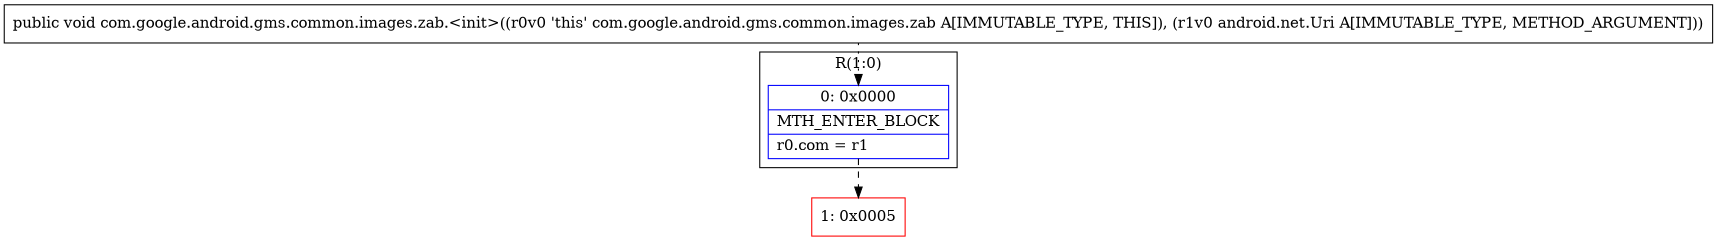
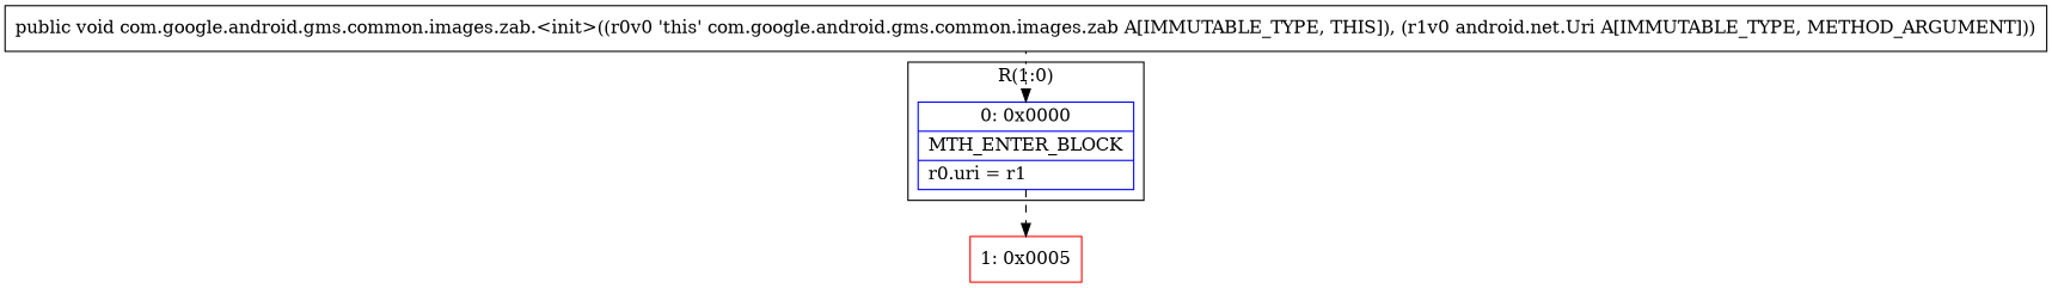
  digraph {
    node [shape=record]
-   n1 [color=blue label="{0\:\ 0x0000|MTH_ENTER_BLOCK\l|r0.com = r1\l}"]
+   n1 [color=blue label="{0\:\ 0x0000|MTH_ENTER_BLOCK\l|r0.uri = r1\l}"]
    n2 [color=red label="{1\:\ 0x0005}"]
    n3 [label="{public void com.google.android.gms.common.images.zab.\<init\>((r0v0 'this' com.google.android.gms.common.images.zab A[IMMUTABLE_TYPE, THIS]), (r1v0 android.net.Uri A[IMMUTABLE_TYPE, METHOD_ARGUMENT])) }"]
    subgraph cluster_1 {
      label="R(1:0)"
      n1
    }
    n1 -> n2 [style=dashed]
    n3 -> n1 [style=dotted]
  }
